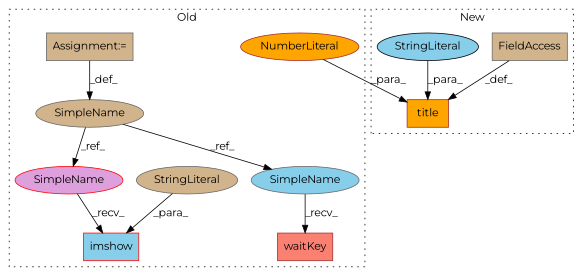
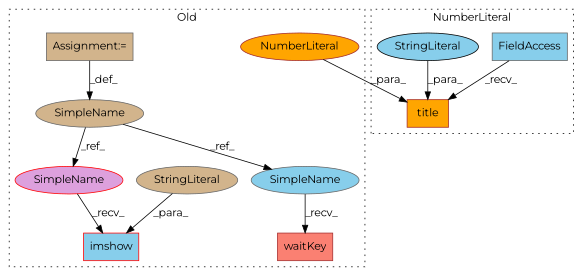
  digraph {
    fontname=Montserrat
    node [a=32 color=gray40 fillcolor=tan fontname=Montserrat l=3 s=2111 shape=ellipse style=filled]
    edge [fontname=Montserrat]
    n1 [color=red fillcolor=skyblue l="7,1" label=imshow s="2698,2747" shape=box]
    n2 [a=45 l=33 label=StringLiteral s=2705]
    n3 [a=7 label="Assignment:=" shape=box]
    n4 [color=brown fillcolor=salmon l="8,1" label=waitKey s="2760,2769" shape=box]
    n5 [a=34 color=brown fillcolor=orange l=1 label=NumberLiteral s=2768]
    n6 [a=42 label=SimpleName]
    n7 [a=42 color=red fillcolor=plum label=SimpleName s=2694]
    n8 [a=42 fillcolor=skyblue label=SimpleName s=2756]
    n9 [color=brown fillcolor=orange l="6,1" label=title s="2970,3009" shape=box]
-   n10 [a=22 l=10 label=FieldAccess s=2952 shape=box]
+   n10 [a=22 fillcolor=skyblue l=10 label=FieldAccess s=2952 shape=box]
    n11 [a=45 color=black fillcolor=skyblue l=33 label=StringLiteral s=2976]
    subgraph cluster_1 {
      label=Old
      style=dotted
      n1
      n2
      n3
      n4
      n5
      n6
      n7
      n8
    }
    subgraph cluster_2 {
-     label=New
+     label=NumberLiteral
      style=dotted
      n9
      n10
      n11
    }
    n2 -> n1 [label=_para_]
    n3 -> n6 [label=_def_]
    n5 -> n9 [label=_para_]
    n6 -> n7 [label=_ref_]
    n6 -> n8 [label=_ref_]
    n7 -> n1 [label=_recv_]
    n8 -> n4 [label=_recv_]
-   n10 -> n9 [label=_def_]
+   n10 -> n9 [label=_recv_]
    n11 -> n9 [label=_para_]
  }
